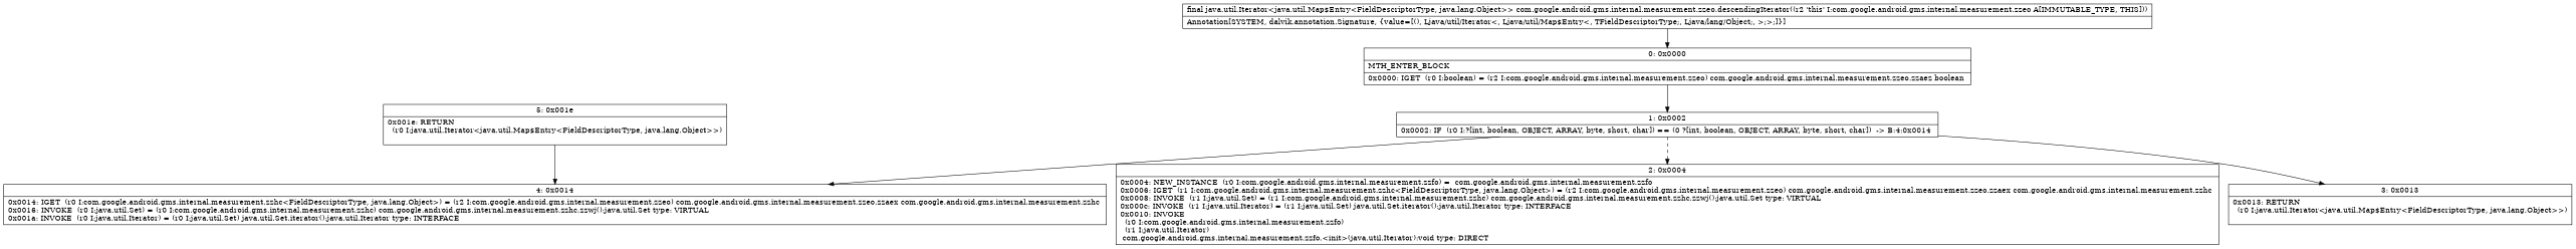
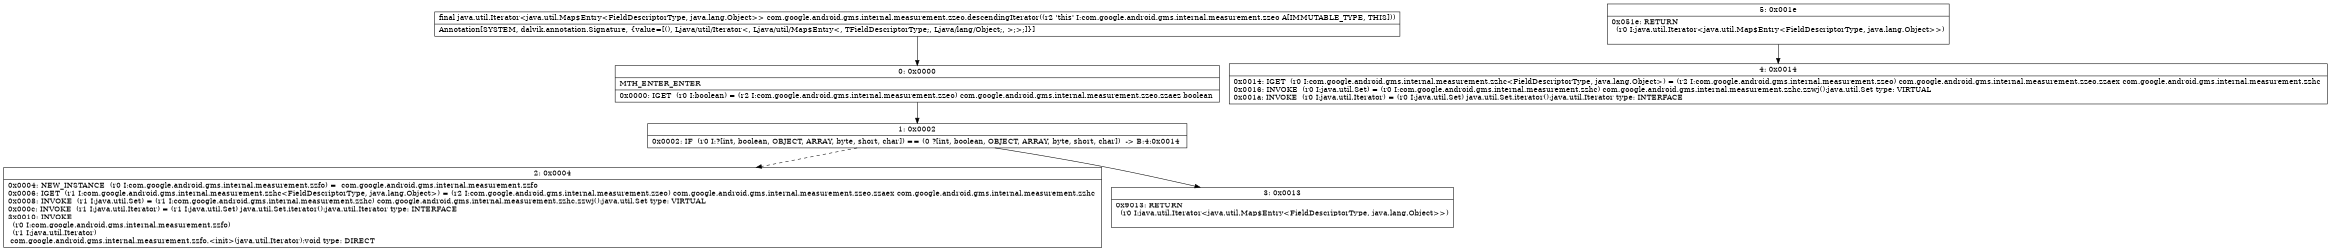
  digraph {
    node [shape=record]
-   n1 [label="{0\:\ 0x0000|MTH_ENTER_BLOCK\l|0x0000: IGET  (r0 I:boolean) = (r2 I:com.google.android.gms.internal.measurement.zzeo) com.google.android.gms.internal.measurement.zzeo.zzaez boolean \l}"]
+   n1 [label="{0\:\ 0x0000|MTH_ENTER_ENTER\l|0x0000: IGET  (r0 I:boolean) = (r2 I:com.google.android.gms.internal.measurement.zzeo) com.google.android.gms.internal.measurement.zzeo.zzaez boolean \l}"]
    n2 [label="{1\:\ 0x0002|0x0002: IF  (r0 I:?[int, boolean, OBJECT, ARRAY, byte, short, char]) == (0 ?[int, boolean, OBJECT, ARRAY, byte, short, char])  \-\> B:4:0x0014 \l}"]
-   n3 [label="{2\:\ 0x0004|0x0004: NEW_INSTANCE  (r0 I:com.google.android.gms.internal.measurement.zzfo) =  com.google.android.gms.internal.measurement.zzfo \l0x0006: IGET  (r1 I:com.google.android.gms.internal.measurement.zzhc\<FieldDescriptorType, java.lang.Object\>) = (r2 I:com.google.android.gms.internal.measurement.zzeo) com.google.android.gms.internal.measurement.zzeo.zzaex com.google.android.gms.internal.measurement.zzhc \l0x0008: INVOKE  (r1 I:java.util.Set) = (r1 I:com.google.android.gms.internal.measurement.zzhc) com.google.android.gms.internal.measurement.zzhc.zzwj():java.util.Set type: VIRTUAL \l0x000c: INVOKE  (r1 I:java.util.Iterator) = (r1 I:java.util.Set) java.util.Set.iterator():java.util.Iterator type: INTERFACE \l0x0010: INVOKE  \l  (r0 I:com.google.android.gms.internal.measurement.zzfo)\l  (r1 I:java.util.Iterator)\l com.google.android.gms.internal.measurement.zzfo.\<init\>(java.util.Iterator):void type: DIRECT \l}"]
+   n3 [label="{2\:\ 0x0004|0x0004: NEW_INSTANCE  (r0 I:com.google.android.gms.internal.measurement.zzfo) =  com.google.android.gms.internal.measurement.zzfo \l0x0006: IGET  (r1 I:com.google.android.gms.internal.measurement.zzhc\<FieldDescriptorType, java.lang.Object\>) = (r2 I:com.google.android.gms.internal.measurement.zzeo) com.google.android.gms.internal.measurement.zzeo.zzaex com.google.android.gms.internal.measurement.zzhc \l0x0008: INVOKE  (r1 I:java.util.Set) = (r1 I:com.google.android.gms.internal.measurement.zzhc) com.google.android.gms.internal.measurement.zzhc.zzwj():java.util.Set type: VIRTUAL \l0x000c: INVOKE  (r1 I:java.util.Iterator) = (r1 I:java.util.Set) java.util.Set.iterator():java.util.Iterator type: INTERFACE \l3x0010: INVOKE  \l  (r0 I:com.google.android.gms.internal.measurement.zzfo)\l  (r1 I:java.util.Iterator)\l com.google.android.gms.internal.measurement.zzfo.\<init\>(java.util.Iterator):void type: DIRECT \l}"]
    n4 [label="{4\:\ 0x0014|0x0014: IGET  (r0 I:com.google.android.gms.internal.measurement.zzhc\<FieldDescriptorType, java.lang.Object\>) = (r2 I:com.google.android.gms.internal.measurement.zzeo) com.google.android.gms.internal.measurement.zzeo.zzaex com.google.android.gms.internal.measurement.zzhc \l0x0016: INVOKE  (r0 I:java.util.Set) = (r0 I:com.google.android.gms.internal.measurement.zzhc) com.google.android.gms.internal.measurement.zzhc.zzwj():java.util.Set type: VIRTUAL \l0x001a: INVOKE  (r0 I:java.util.Iterator) = (r0 I:java.util.Set) java.util.Set.iterator():java.util.Iterator type: INTERFACE \l}"]
-   n5 [label="{3\:\ 0x0013|0x0013: RETURN  \l  (r0 I:java.util.Iterator\<java.util.Map$Entry\<FieldDescriptorType, java.lang.Object\>\>)\l \l}"]
-   n6 [label="{5\:\ 0x001e|0x001e: RETURN  \l  (r0 I:java.util.Iterator\<java.util.Map$Entry\<FieldDescriptorType, java.lang.Object\>\>)\l \l}"]
+   n5 [label="{3\:\ 0x0013|0x9013: RETURN  \l  (r0 I:java.util.Iterator\<java.util.Map$Entry\<FieldDescriptorType, java.lang.Object\>\>)\l \l}"]
+   n6 [label="{5\:\ 0x001e|0x051e: RETURN  \l  (r0 I:java.util.Iterator\<java.util.Map$Entry\<FieldDescriptorType, java.lang.Object\>\>)\l \l}"]
    n7 [label="{final java.util.Iterator\<java.util.Map$Entry\<FieldDescriptorType, java.lang.Object\>\> com.google.android.gms.internal.measurement.zzeo.descendingIterator((r2 'this' I:com.google.android.gms.internal.measurement.zzeo A[IMMUTABLE_TYPE, THIS]))  | Annotation[SYSTEM, dalvik.annotation.Signature, \{value=[(), Ljava\/util\/Iterator\<, Ljava\/util\/Map$Entry\<, TFieldDescriptorType;, Ljava\/lang\/Object;, \>;\>;]\}]\l}"]
    n1 -> n2
    n2 -> n3 [style=dashed]
-   n2 -> n4
    n2 -> n5
    n6 -> n4
    n7 -> n1
  }
